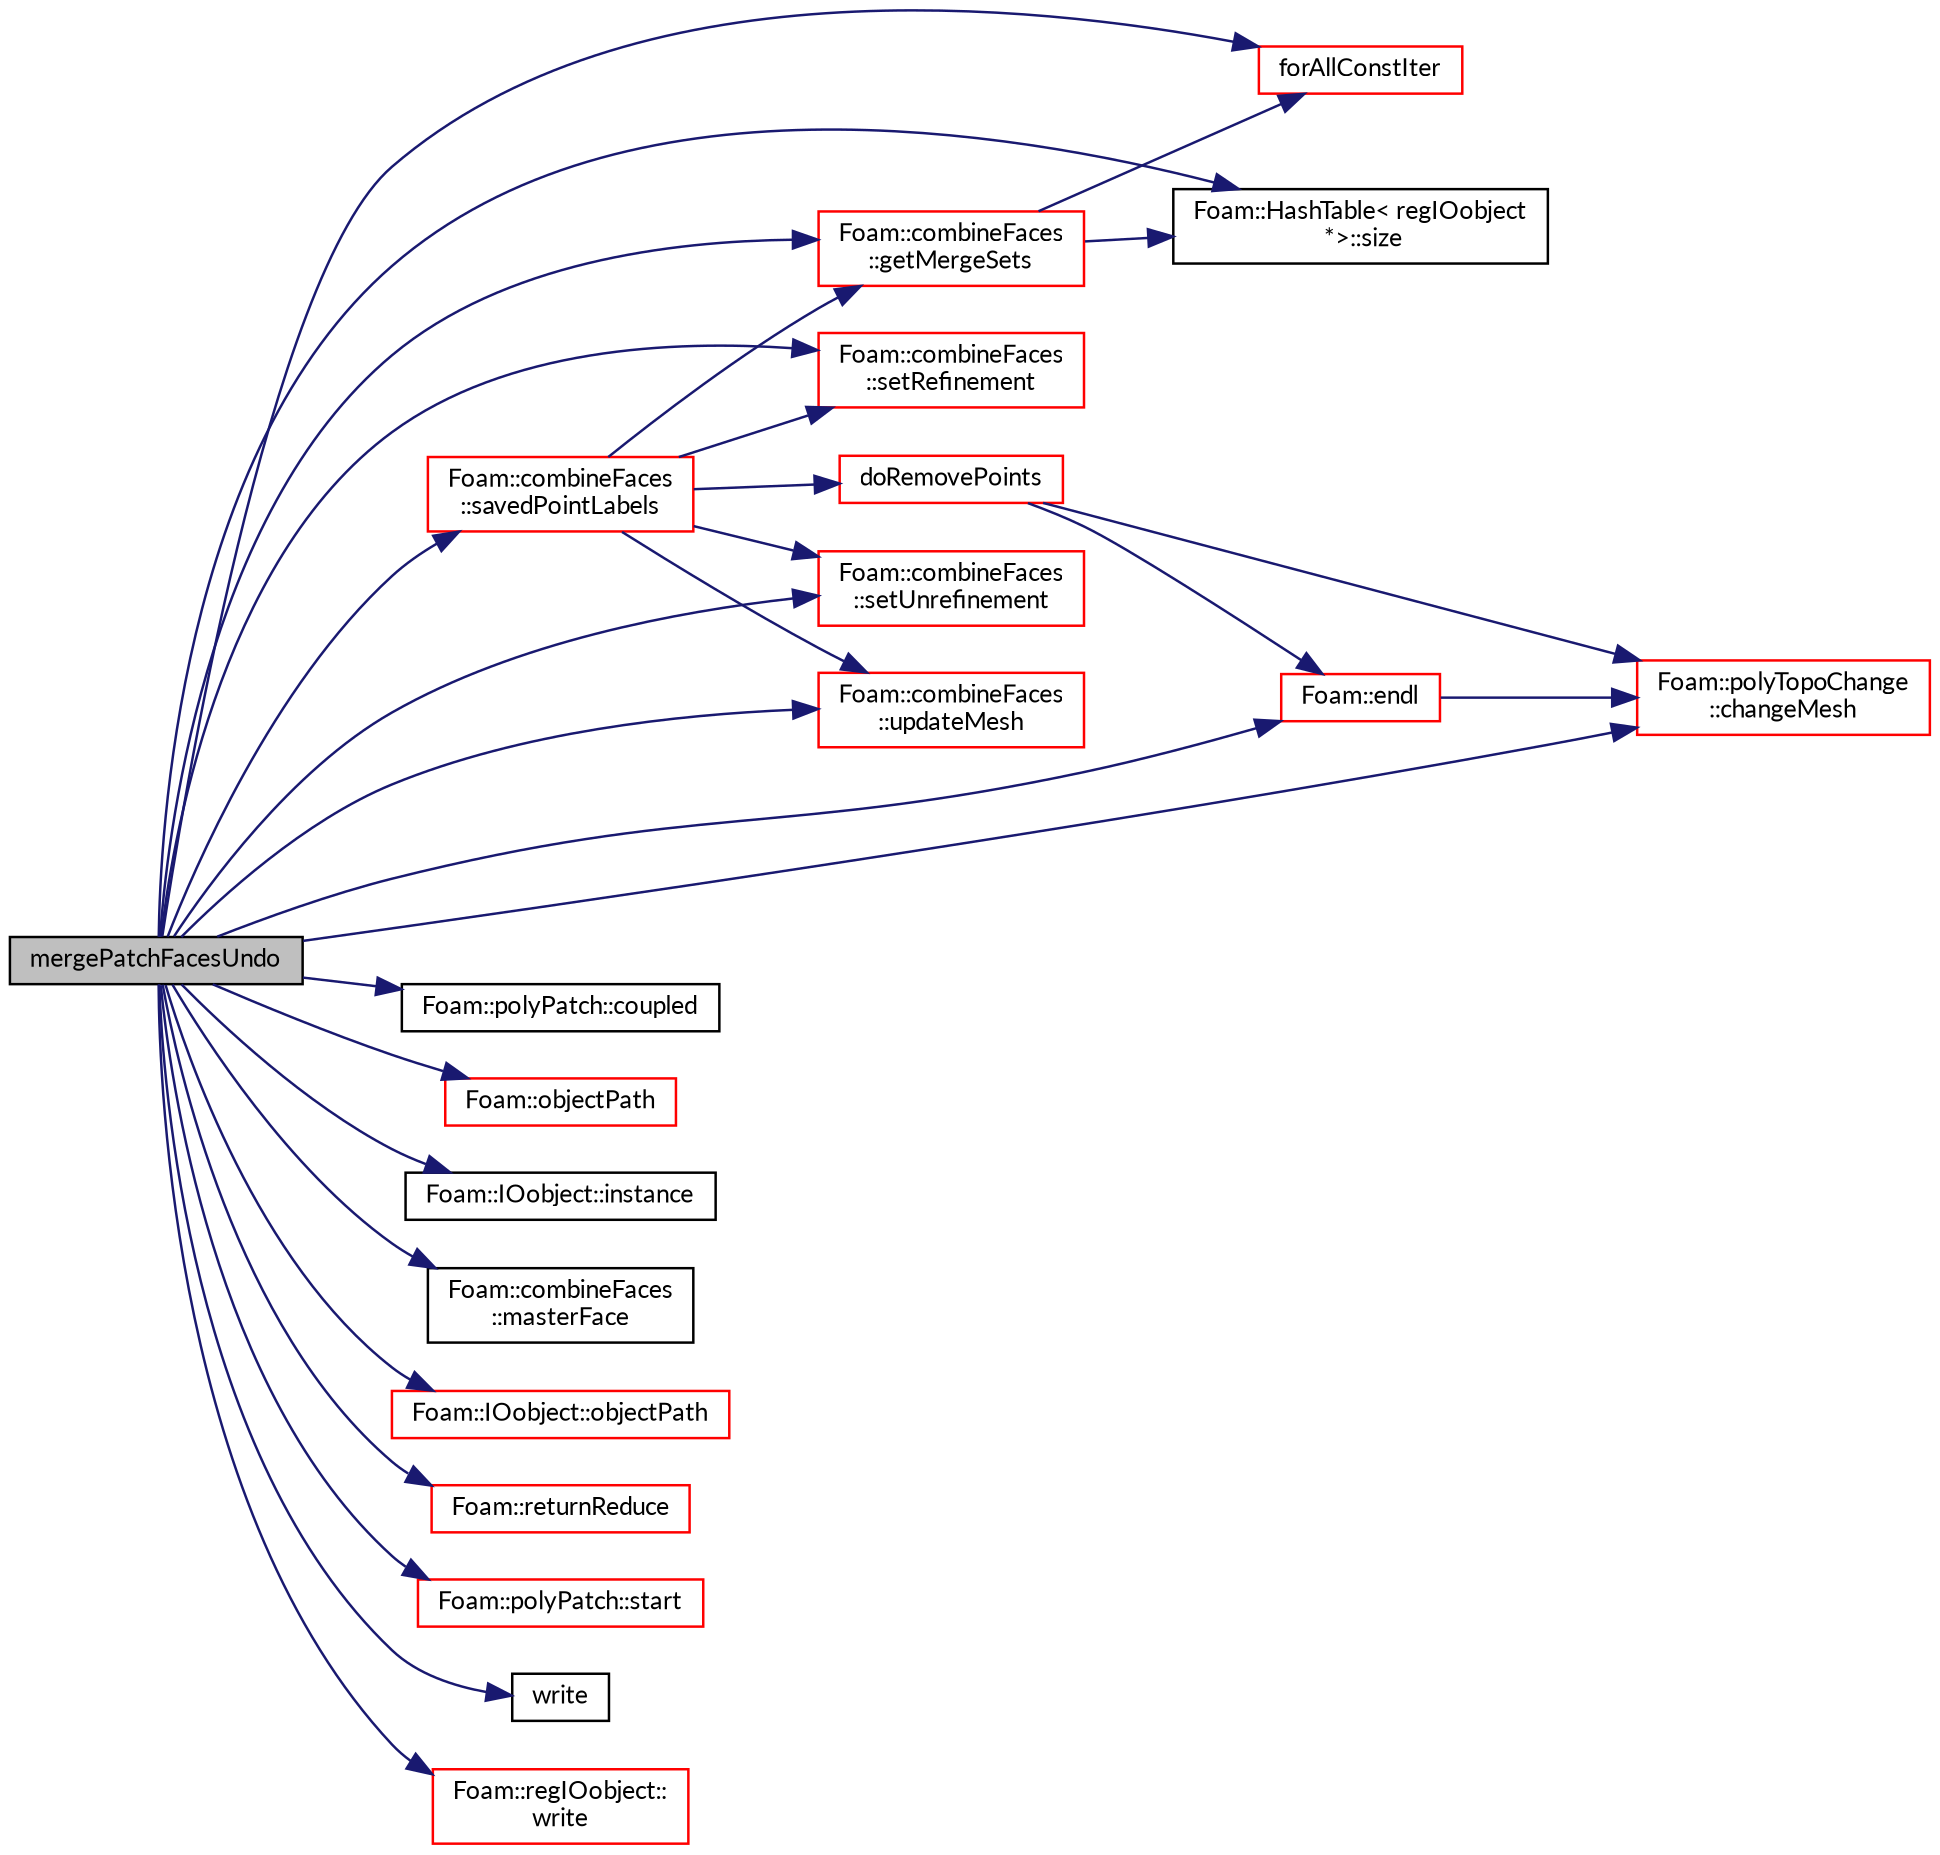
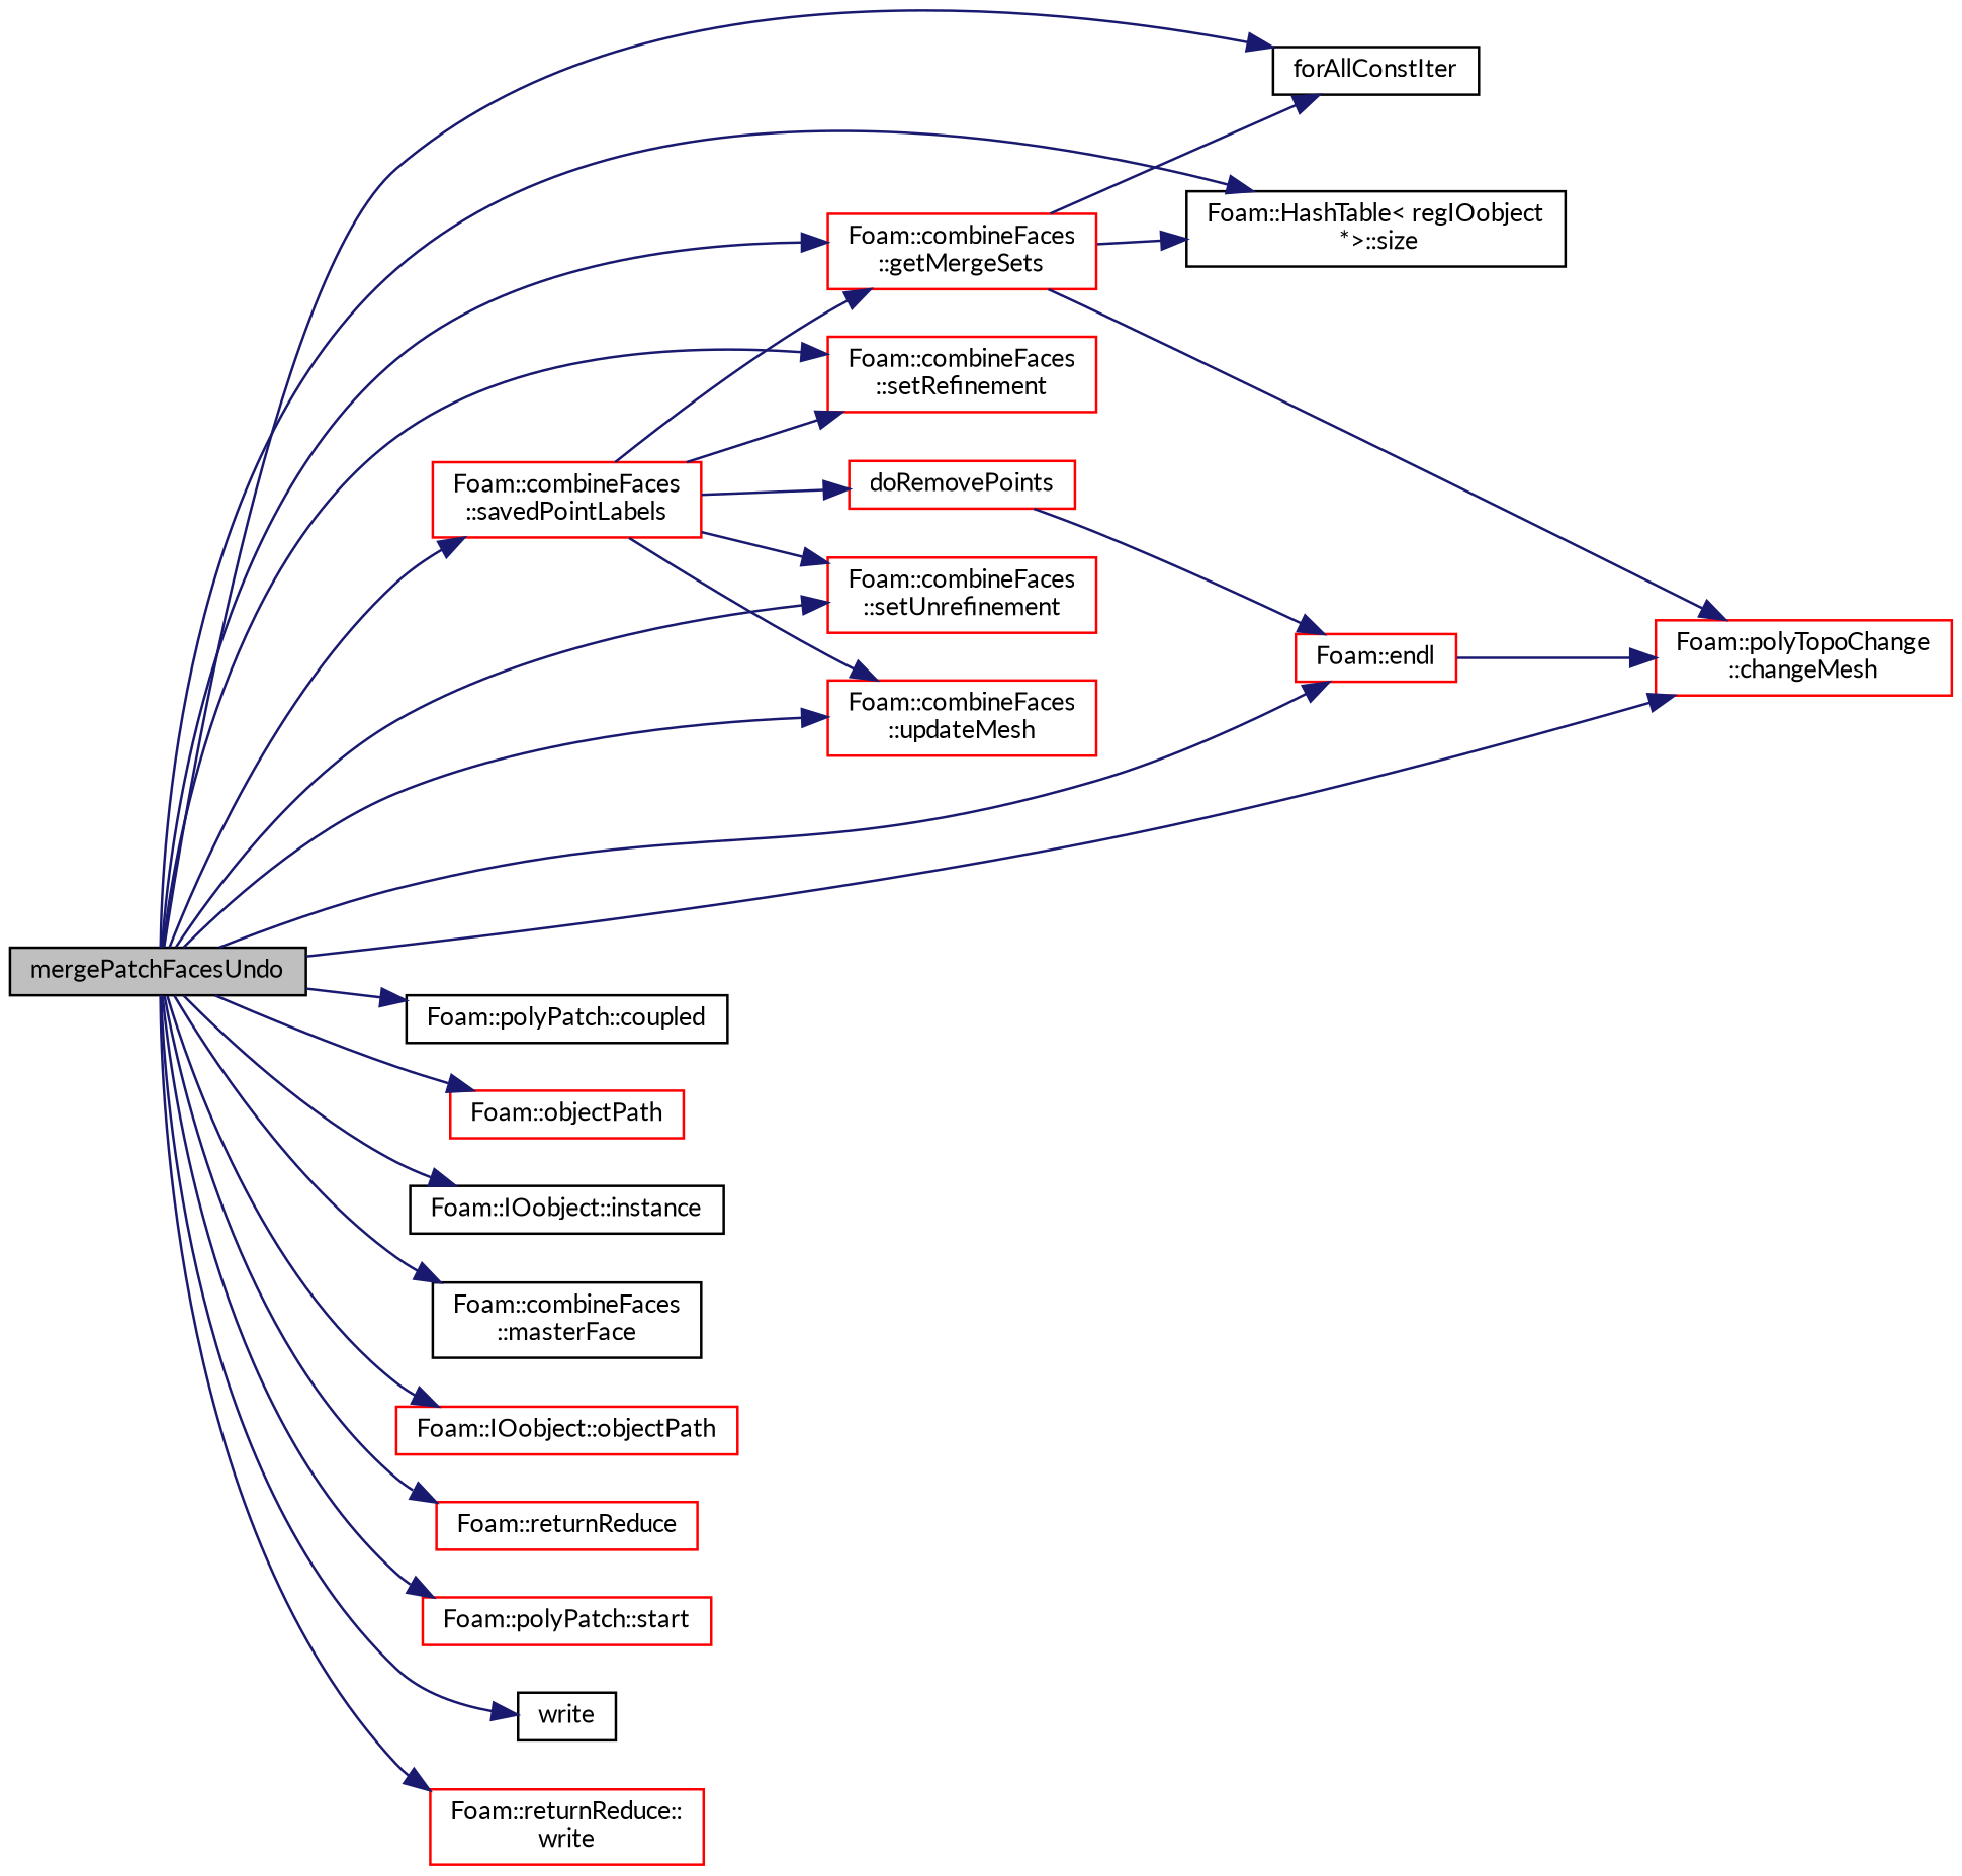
  digraph {
    fontname=Lato
    rankdir=LR
    node [color=red fontname=Lato fontsize=10 shape=record]
    edge [color=midnightblue fontname=Lato fontsize=10 labelfontname=FreeSans labelfontsize=10 style=solid]
    n1 [color=black fillcolor=grey75 fontcolor=black height=0.2 label=mergePatchFacesUndo style=filled width=0.4]
    n2 [height=0.2 label="Foam::polyTopoChange\l::changeMesh" width=0.4]
    n3 [height=0.2 label="Foam::endl" width=0.4]
    n4 [color=black height=0.2 label="Foam::polyPatch::coupled" width=0.4]
-   n5 [height=0.2 label=forAllConstIter width=0.4]
+   n5 [color=black height=0.2 label=forAllConstIter width=0.4]
    n6 [height=0.2 label="Foam::combineFaces\l::getMergeSets" width=0.4]
    n7 [color=black height=0.2 label="Foam::HashTable\< regIOobject\l *\>::size" width=0.4]
    n8 [height=0.2 label="Foam::objectPath" width=0.4]
    n9 [color=black height=0.2 label="Foam::IOobject::instance" width=0.4]
    n10 [color=black height=0.2 label="Foam::combineFaces\l::masterFace" width=0.4]
    n11 [height=0.2 label="Foam::IOobject::objectPath" width=0.4]
    n12 [height=0.2 label="Foam::returnReduce" width=0.4]
    n13 [height=0.2 label="Foam::combineFaces\l::savedPointLabels" width=0.4]
    n14 [height=0.2 label="Foam::combineFaces\l::setRefinement" width=0.4]
    n15 [height=0.2 label="Foam::combineFaces\l::setUnrefinement" width=0.4]
    n16 [height=0.2 label="Foam::combineFaces\l::updateMesh" width=0.4]
    n17 [height=0.2 label="Foam::polyPatch::start" width=0.4]
    n18 [color=black height=0.2 label=write width=0.4]
-   n19 [height=0.2 label="Foam::regIOobject::\lwrite" width=0.4]
+   n19 [height=0.2 label="Foam::returnReduce::\lwrite" width=0.4]
    n20 [height=0.2 label=doRemovePoints width=0.4]
    n1 -> n2
    n1 -> n3
    n1 -> n4
    n1 -> n5
    n1 -> n6
    n1 -> n7
    n1 -> n8
    n1 -> n9
    n1 -> n10
    n1 -> n11
    n1 -> n12
    n1 -> n13
    n1 -> n14
    n1 -> n15
    n1 -> n16
    n1 -> n17
    n1 -> n18
    n1 -> n19
    n3 -> n2
    n6 -> n5
    n6 -> n7
    n13 -> n6
    n13 -> n14
    n13 -> n15
    n13 -> n16
    n13 -> n20
-   n20 -> n2
+   n6 -> n2
    n20 -> n3
  }
